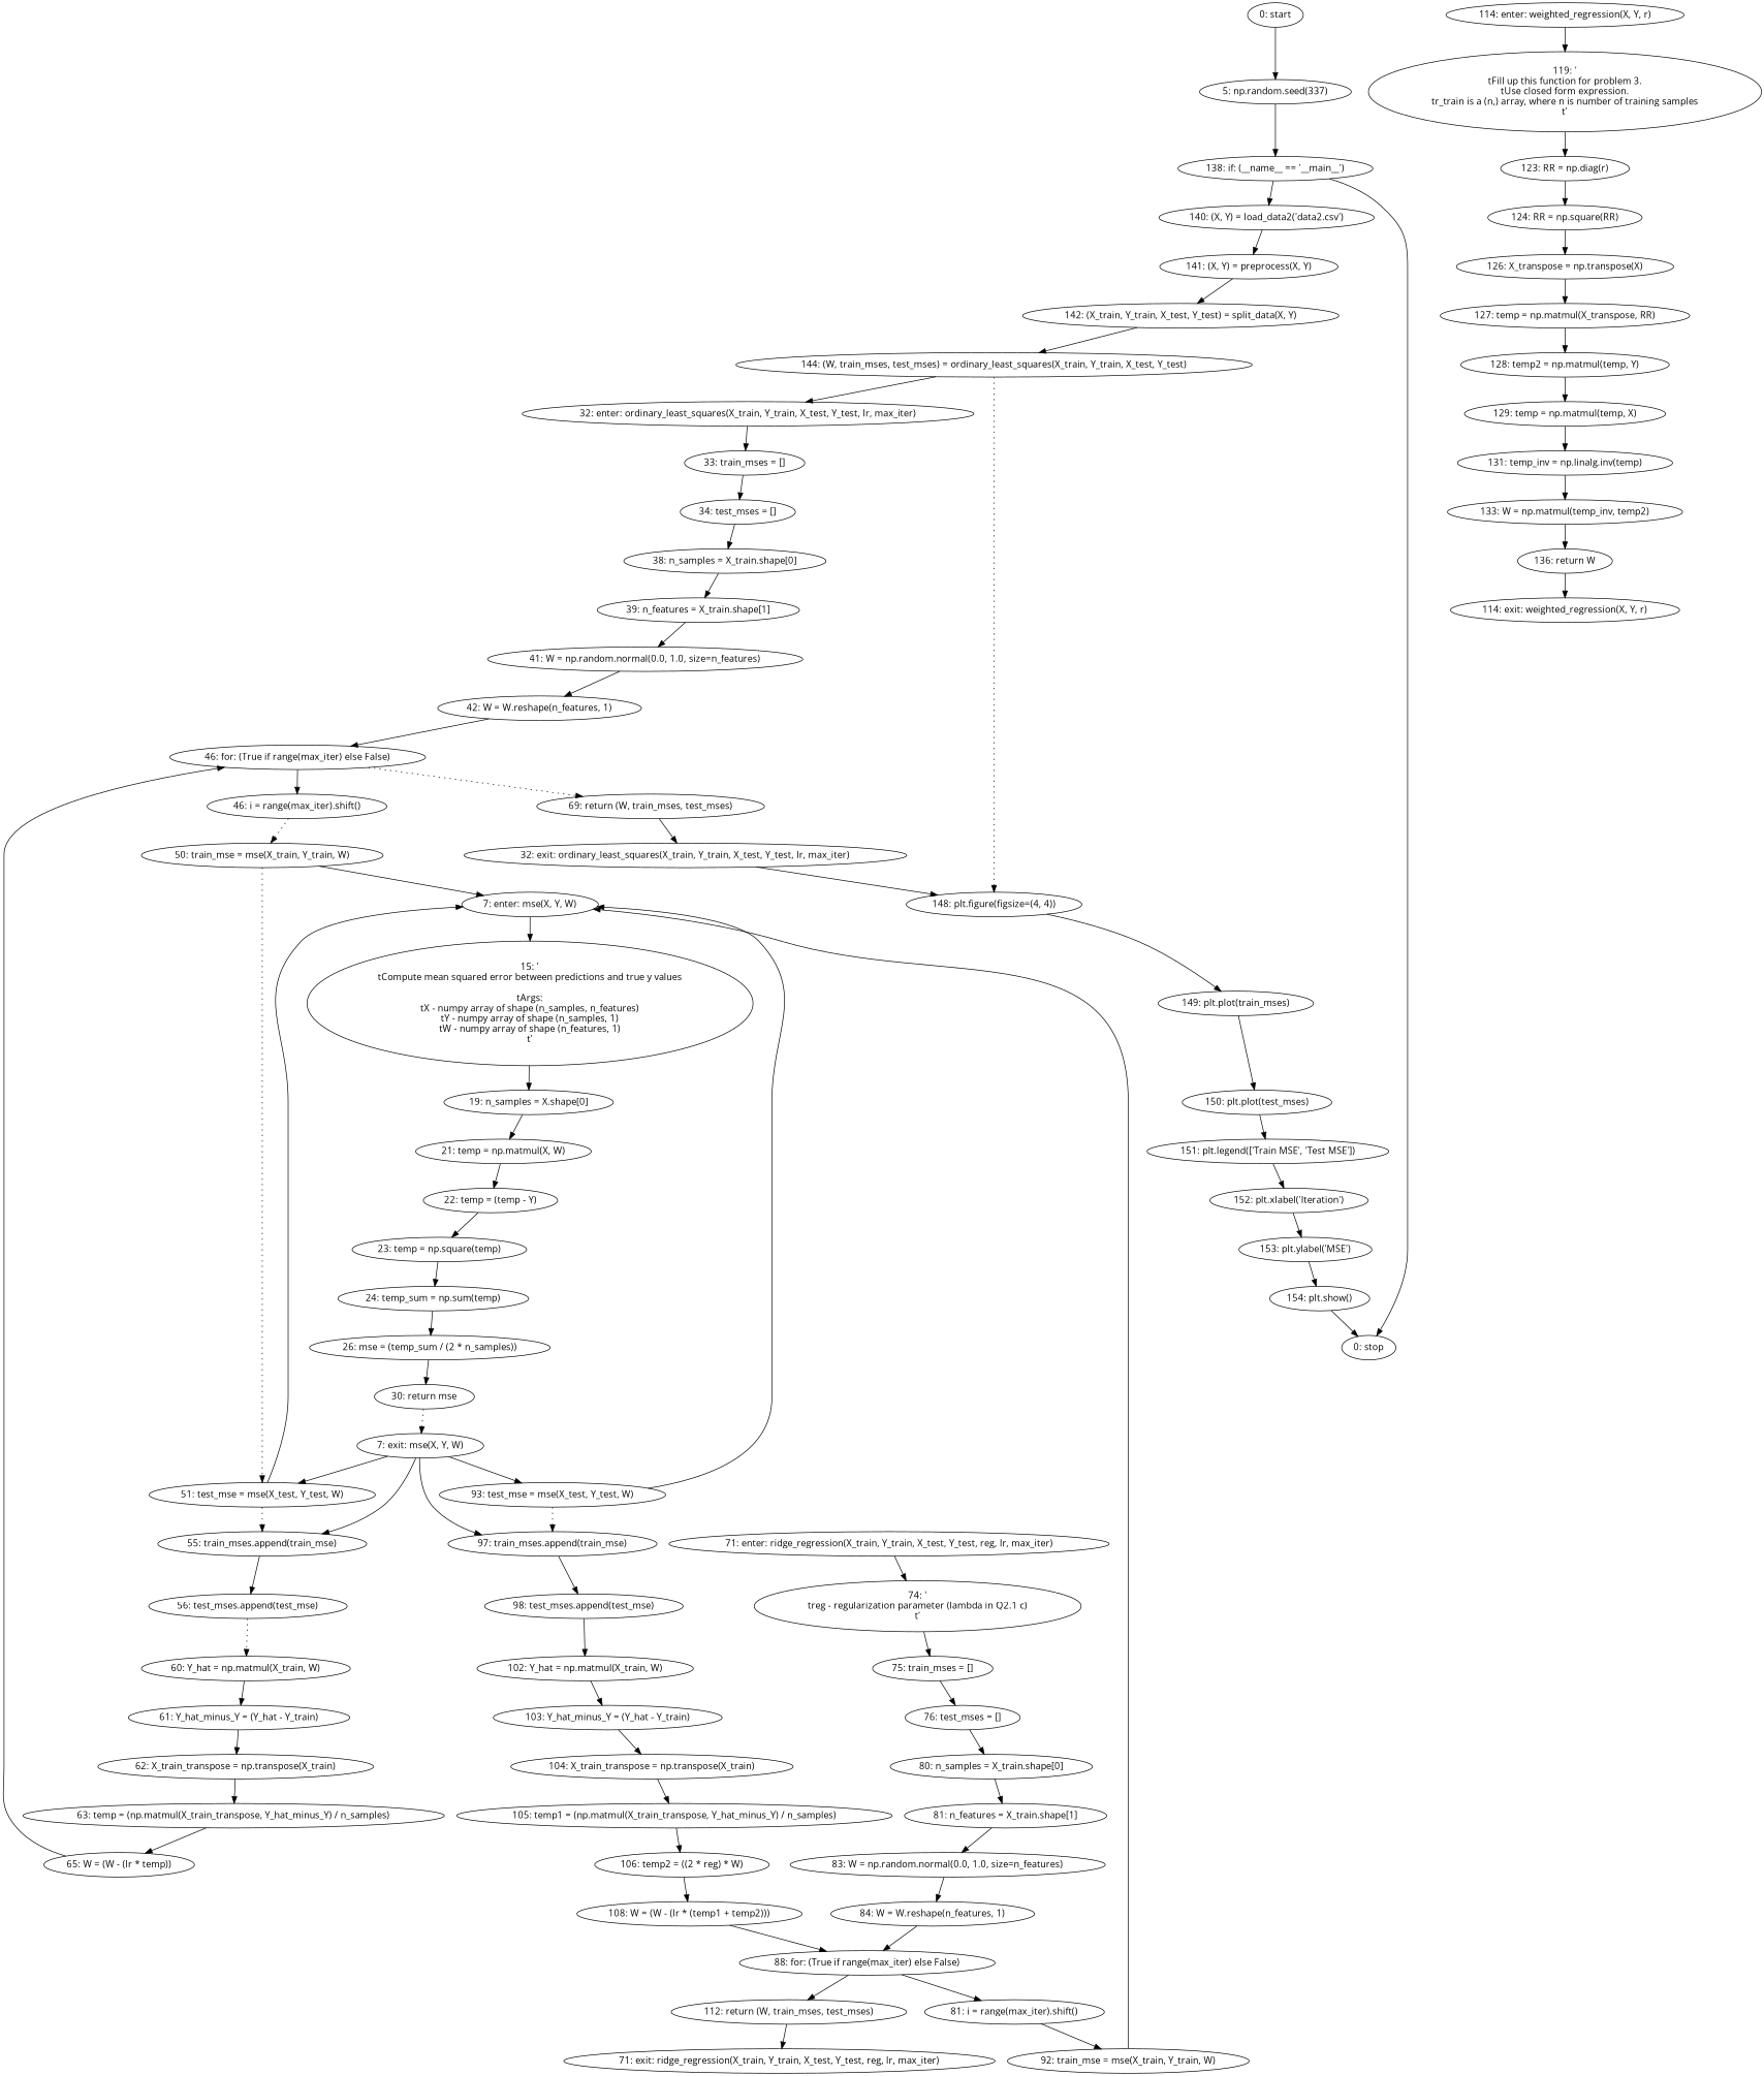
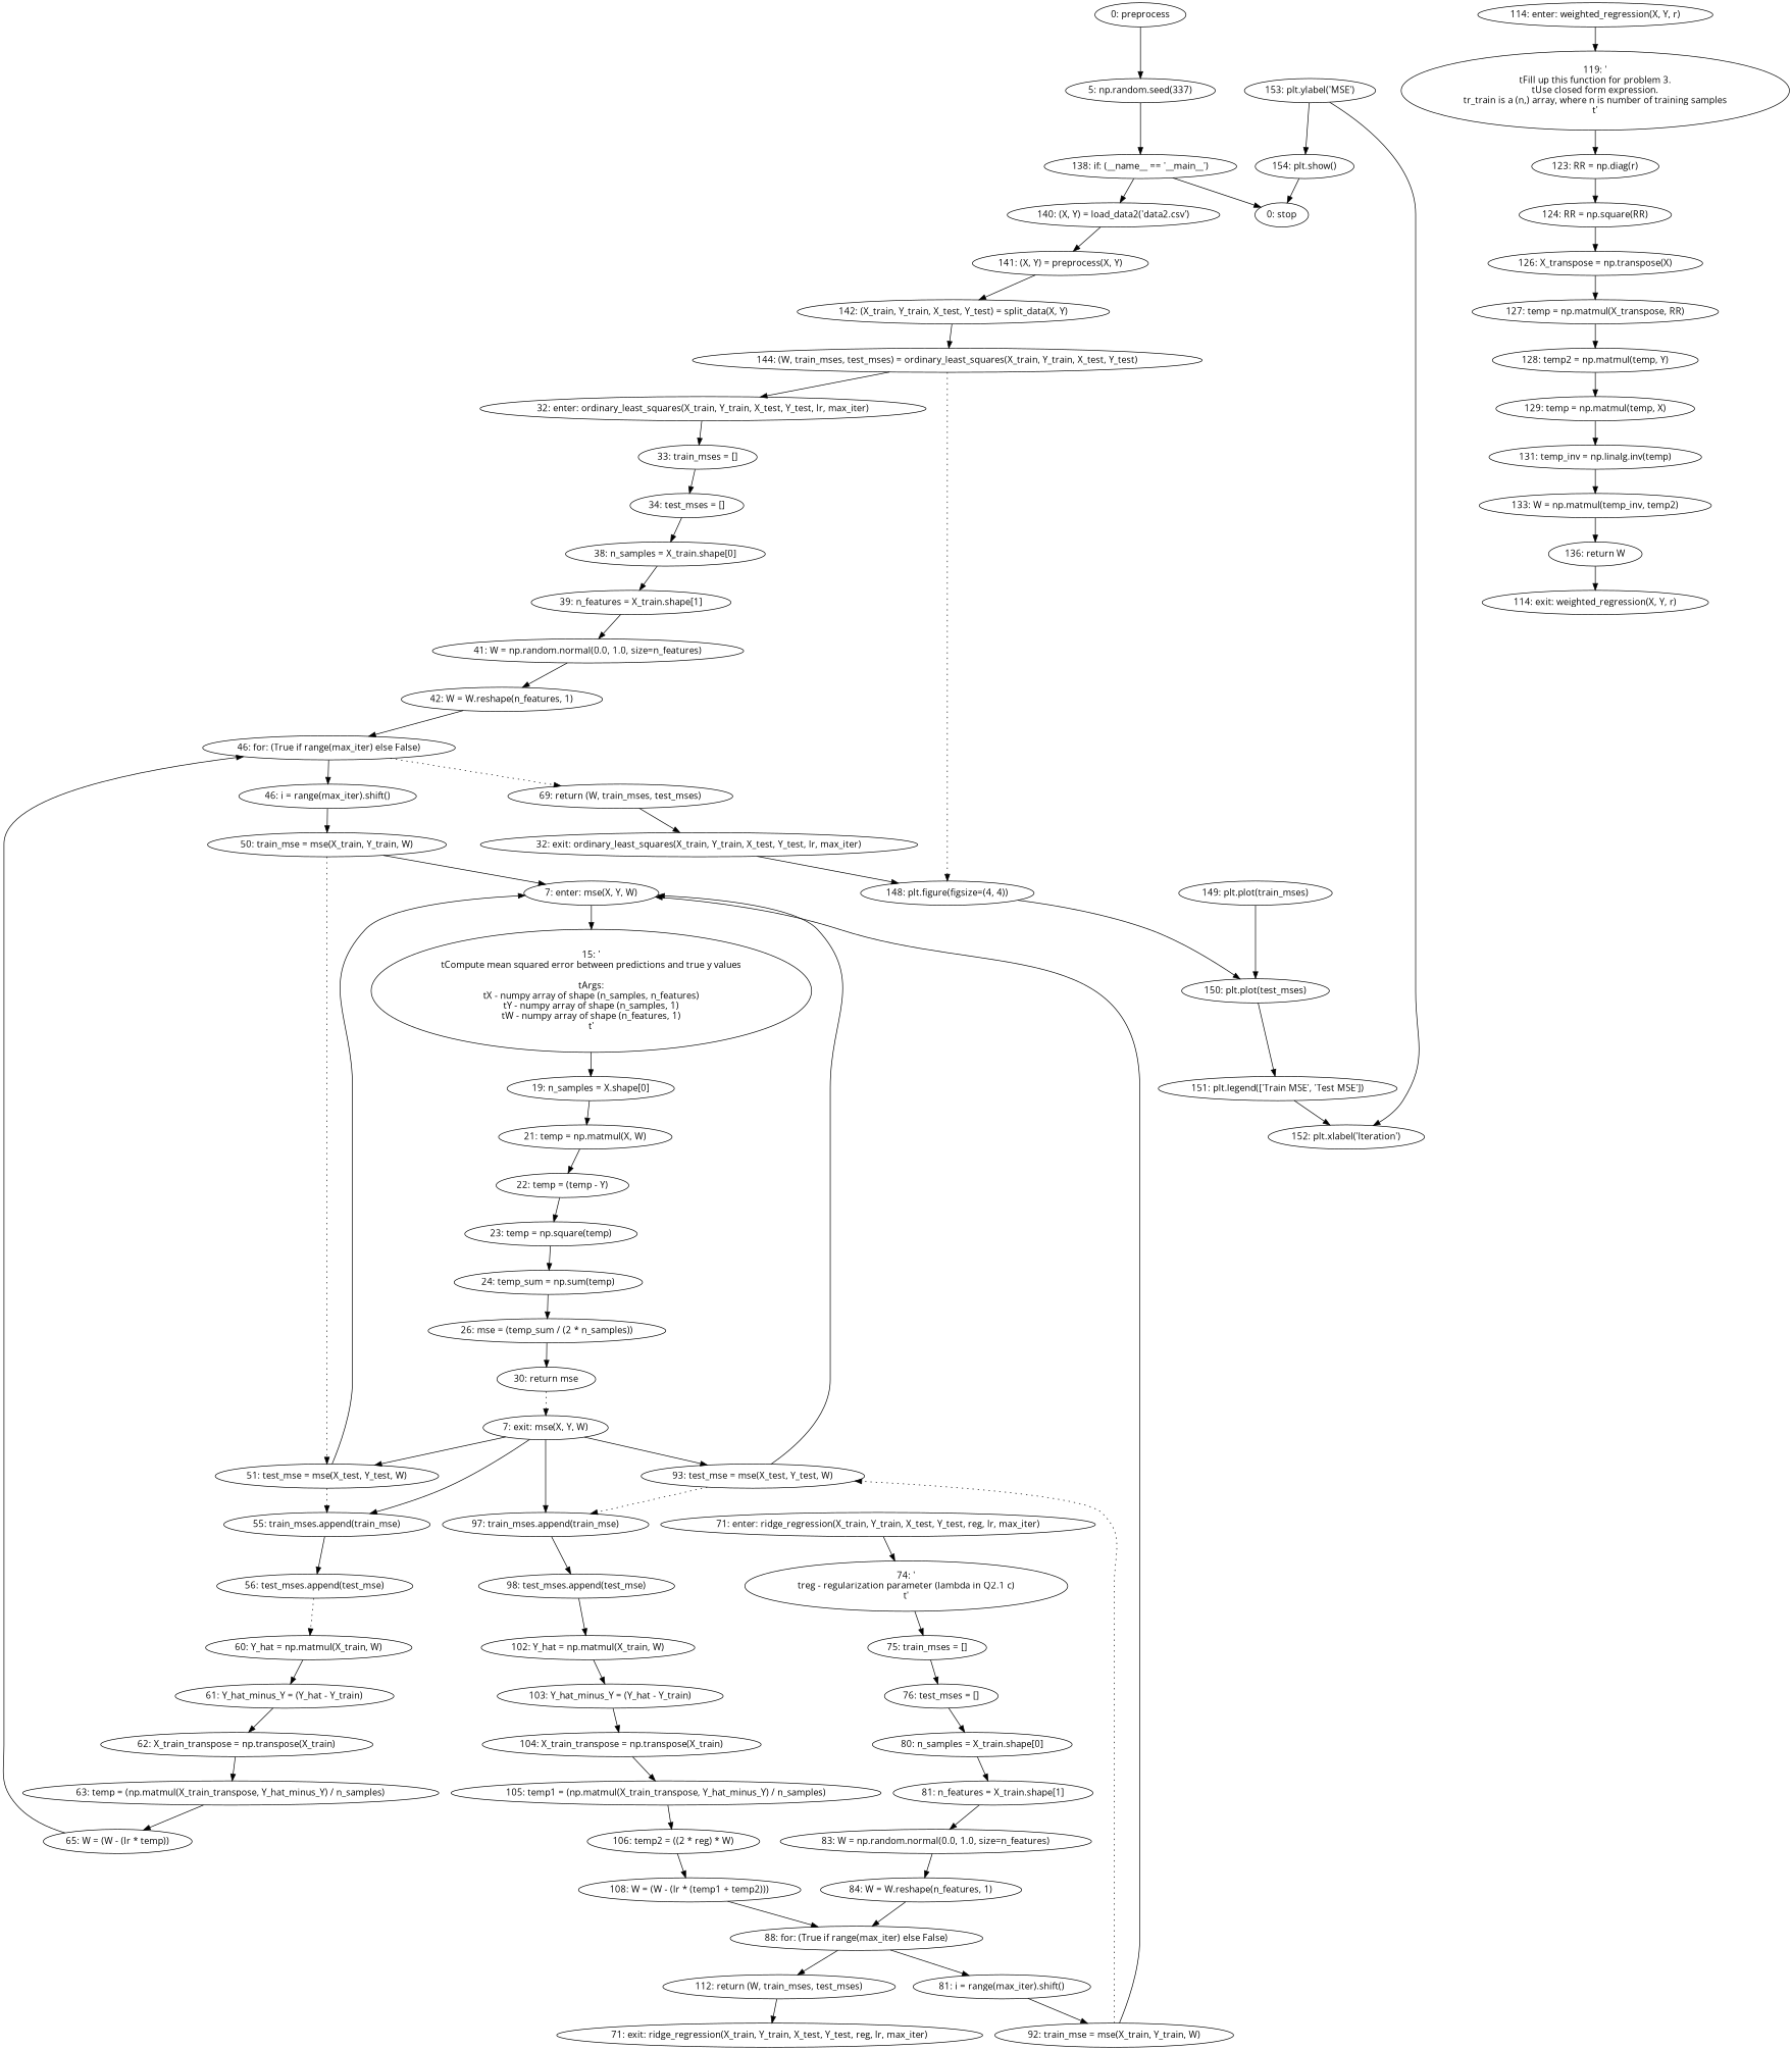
  strict digraph {
    fontname="Open Sans"
    node [fontname="Open Sans"]
    edge [fontname="Open Sans"]
-   n1 [label="0: start"]
+   n1 [label="0: preprocess"]
    n2 [label="5: np.random.seed(337)"]
    n3 [label="138: if: (__name__ == '__main__')"]
    n4 [label="140: (X, Y) = load_data2('data2.csv')"]
    n5 [label="0: stop"]
    n6 [label="141: (X, Y) = preprocess(X, Y)"]
    n7 [label="142: (X_train, Y_train, X_test, Y_test) = split_data(X, Y)"]
    n8 [label="7: enter: mse(X, Y, W)"]
    n9 [label="15: '\n\tCompute mean squared error between predictions and true y values\n\n\tArgs:\n\tX - numpy array of shape (n_samples, n_features)\n\tY - numpy array of shape (n_samples, 1)\n\tW - numpy array of shape (n_features, 1)\n\t'"]
    n10 [label="19: n_samples = X.shape[0]"]
    n11 [label="21: temp = np.matmul(X, W)"]
    n12 [label="22: temp = (temp - Y)"]
    n13 [label="50: train_mse = mse(X_train, Y_train, W)"]
    n14 [label="51: test_mse = mse(X_test, Y_test, W)"]
    n15 [label="55: train_mses.append(train_mse)"]
    n16 [label="56: test_mses.append(test_mse)"]
    n17 [label="60: Y_hat = np.matmul(X_train, W)"]
    n18 [label="61: Y_hat_minus_Y = (Y_hat - Y_train)"]
    n19 [label="92: train_mse = mse(X_train, Y_train, W)"]
    n20 [label="93: test_mse = mse(X_test, Y_test, W)"]
    n21 [label="97: train_mses.append(train_mse)"]
    n22 [label="98: test_mses.append(test_mse)"]
    n23 [label="102: Y_hat = np.matmul(X_train, W)"]
    n24 [label="103: Y_hat_minus_Y = (Y_hat - Y_train)"]
    n25 [label="7: exit: mse(X, Y, W)"]
    n26 [label="30: return mse"]
    n27 [label="23: temp = np.square(temp)"]
    n28 [label="24: temp_sum = np.sum(temp)"]
    n29 [label="26: mse = (temp_sum / (2 * n_samples))"]
    n30 [label="32: enter: ordinary_least_squares(X_train, Y_train, X_test, Y_test, lr, max_iter)"]
    n31 [label="33: train_mses = []"]
    n32 [label="34: test_mses = []"]
    n33 [label="38: n_samples = X_train.shape[0]"]
    n34 [label="39: n_features = X_train.shape[1]"]
    n35 [label="144: (W, train_mses, test_mses) = ordinary_least_squares(X_train, Y_train, X_test, Y_test)"]
    n36 [label="148: plt.figure(figsize=(4, 4))"]
    n37 [label="149: plt.plot(train_mses)"]
    n38 [label="150: plt.plot(test_mses)"]
    n39 [label="151: plt.legend(['Train MSE', 'Test MSE'])"]
    n40 [label="32: exit: ordinary_least_squares(X_train, Y_train, X_test, Y_test, lr, max_iter)"]
    n41 [label="69: return (W, train_mses, test_mses)"]
    n42 [label="41: W = np.random.normal(0.0, 1.0, size=n_features)"]
    n43 [label="42: W = W.reshape(n_features, 1)"]
    n44 [label="46: for: (True if range(max_iter) else False)"]
    n45 [label="46: i = range(max_iter).shift()"]
    n46 [label="65: W = (W - (lr * temp))"]
    n47 [label="62: X_train_transpose = np.transpose(X_train)"]
    n48 [label="63: temp = (np.matmul(X_train_transpose, Y_hat_minus_Y) / n_samples)"]
    n49 [label="71: enter: ridge_regression(X_train, Y_train, X_test, Y_test, reg, lr, max_iter)"]
    n50 [label="74: '\n\treg - regularization parameter (lambda in Q2.1 c)\n\t'"]
    n51 [label="75: train_mses = []"]
    n52 [label="76: test_mses = []"]
    n53 [label="80: n_samples = X_train.shape[0]"]
    n54 [label="71: exit: ridge_regression(X_train, Y_train, X_test, Y_test, reg, lr, max_iter)"]
    n55 [label="112: return (W, train_mses, test_mses)"]
    n56 [label="81: n_features = X_train.shape[1]"]
    n57 [label="83: W = np.random.normal(0.0, 1.0, size=n_features)"]
    n58 [label="84: W = W.reshape(n_features, 1)"]
    n59 [label="88: for: (True if range(max_iter) else False)"]
    n60 [label="81: i = range(max_iter).shift()"]
    n61 [label="108: W = (W - (lr * (temp1 + temp2)))"]
    n62 [label="104: X_train_transpose = np.transpose(X_train)"]
    n63 [label="105: temp1 = (np.matmul(X_train_transpose, Y_hat_minus_Y) / n_samples)"]
    n64 [label="106: temp2 = ((2 * reg) * W)"]
    n65 [label="114: enter: weighted_regression(X, Y, r)"]
    n66 [label="119: '\n\tFill up this function for problem 3.\n\tUse closed form expression.\n\tr_train is a (n,) array, where n is number of training samples\n\t'"]
    n67 [label="123: RR = np.diag(r)"]
    n68 [label="124: RR = np.square(RR)"]
    n69 [label="126: X_transpose = np.transpose(X)"]
    n70 [label="114: exit: weighted_regression(X, Y, r)"]
    n71 [label="136: return W"]
    n72 [label="127: temp = np.matmul(X_transpose, RR)"]
    n73 [label="128: temp2 = np.matmul(temp, Y)"]
    n74 [label="129: temp = np.matmul(temp, X)"]
    n75 [label="131: temp_inv = np.linalg.inv(temp)"]
    n76 [label="133: W = np.matmul(temp_inv, temp2)"]
    n77 [label="152: plt.xlabel('Iteration')"]
    n78 [label="153: plt.ylabel('MSE')"]
    n79 [label="154: plt.show()"]
    n1 -> n2
    n2 -> n3
    n3 -> n4
    n3 -> n5
    n4 -> n6
    n6 -> n7
    n7 -> n35
    n8 -> n9
    n9 -> n10
    n10 -> n11
    n11 -> n12
    n12 -> n27
    n13 -> n8
    n13 -> n14 [style=dotted weight=100]
    n14 -> n8
    n14 -> n15 [style=dotted weight=100]
    n15 -> n16
    n16 -> n17 [style=dotted]
    n17 -> n18
    n18 -> n47
    n19 -> n8
+   n19 -> n20 [style=dotted weight=100]
    n20 -> n8
    n20 -> n21 [style=dotted weight=100]
    n21 -> n22
    n22 -> n23
    n23 -> n24
    n24 -> n62
    n25 -> n14
    n25 -> n15
    n25 -> n20
    n25 -> n21
    n26 -> n25 [style=dotted]
    n27 -> n28
    n28 -> n29
    n29 -> n26
    n30 -> n31
    n31 -> n32
    n32 -> n33
    n33 -> n34
    n34 -> n42
    n35 -> n30
    n35 -> n36 [style=dotted weight=100]
-   n36 -> n37
+   n36 -> n38
    n37 -> n38
    n38 -> n39
    n39 -> n77
    n40 -> n36
    n41 -> n40
    n42 -> n43
    n43 -> n44
    n44 -> n41 [style=dotted]
    n44 -> n45
-   n45 -> n13 [style=dotted]
+   n45 -> n13
    n46 -> n44
    n47 -> n48
    n48 -> n46
    n49 -> n50
    n50 -> n51
    n51 -> n52
    n52 -> n53
    n53 -> n56
    n55 -> n54
    n56 -> n57
    n57 -> n58
    n58 -> n59
    n59 -> n55
    n59 -> n60
    n60 -> n19
    n61 -> n59
    n62 -> n63
    n63 -> n64
    n64 -> n61
    n65 -> n66
    n66 -> n67
    n67 -> n68
    n68 -> n69
    n69 -> n72
    n71 -> n70
    n72 -> n73
    n73 -> n74
    n74 -> n75
    n75 -> n76
    n76 -> n71
-   n77 -> n78
+   n78 -> n77
    n78 -> n79
    n79 -> n5
  }
